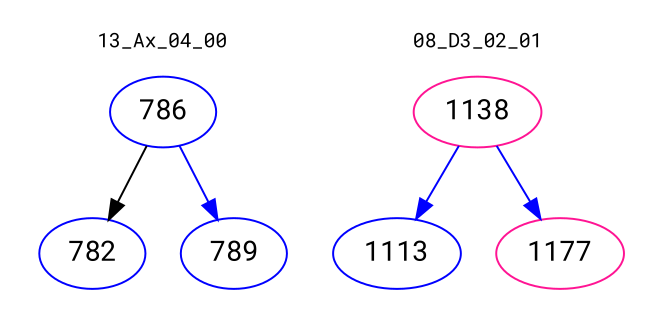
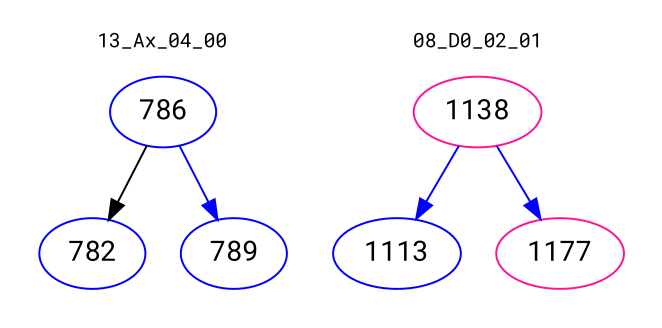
  digraph {
    fontname="Roboto Mono"
    node [color=blue fontname="Roboto Mono"]
    edge [color=blue fontname="Roboto Mono"]
    n1 [label=786]
    n2 [label=782]
    n3 [label=789]
    n4 [color=deeppink label=1138]
    n5 [label=1113]
    n6 [color=deeppink label=1177]
    subgraph cluster_1 {
      color=white
      fontsize=10
      label="13_Ax_04_00"
      n1
      n2
      n3
    }
    subgraph cluster_2 {
      color=white
      fontsize=10
-     label="08_D3_02_01"
+     label="08_D0_02_01"
      n4
      n5
      n6
    }
    n1 -> n2 [color=black]
    n1 -> n3
    n4 -> n5
    n4 -> n6
  }
